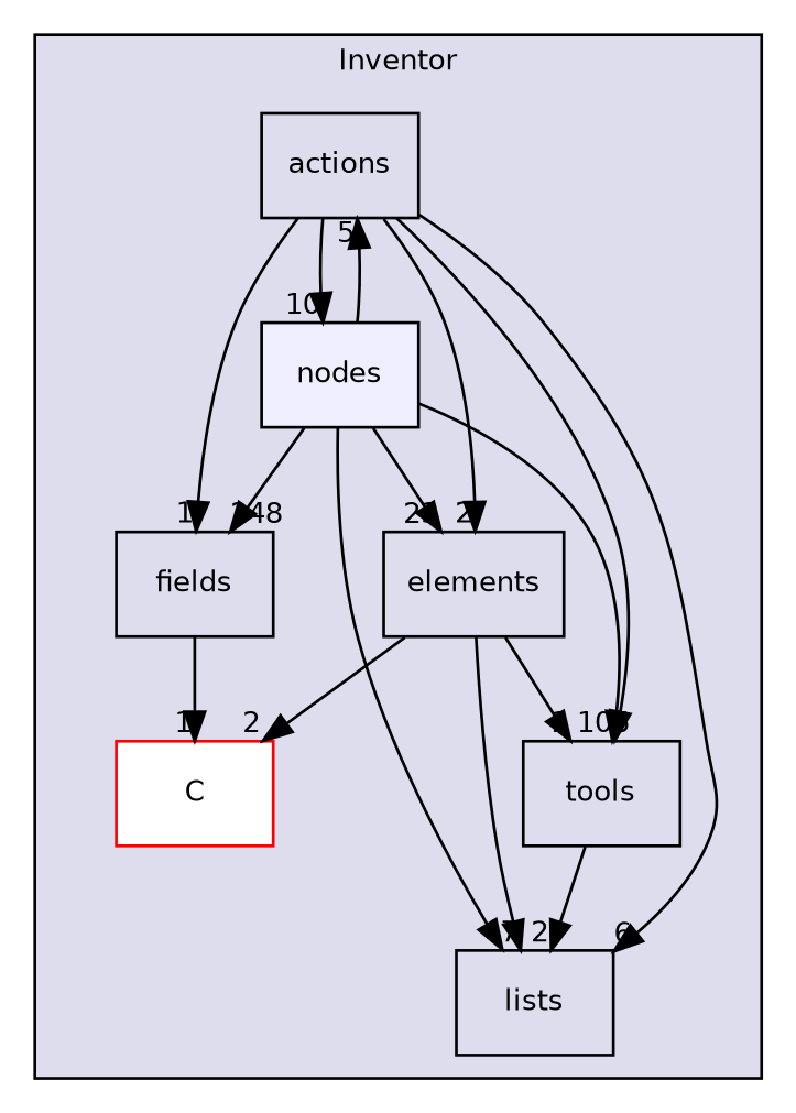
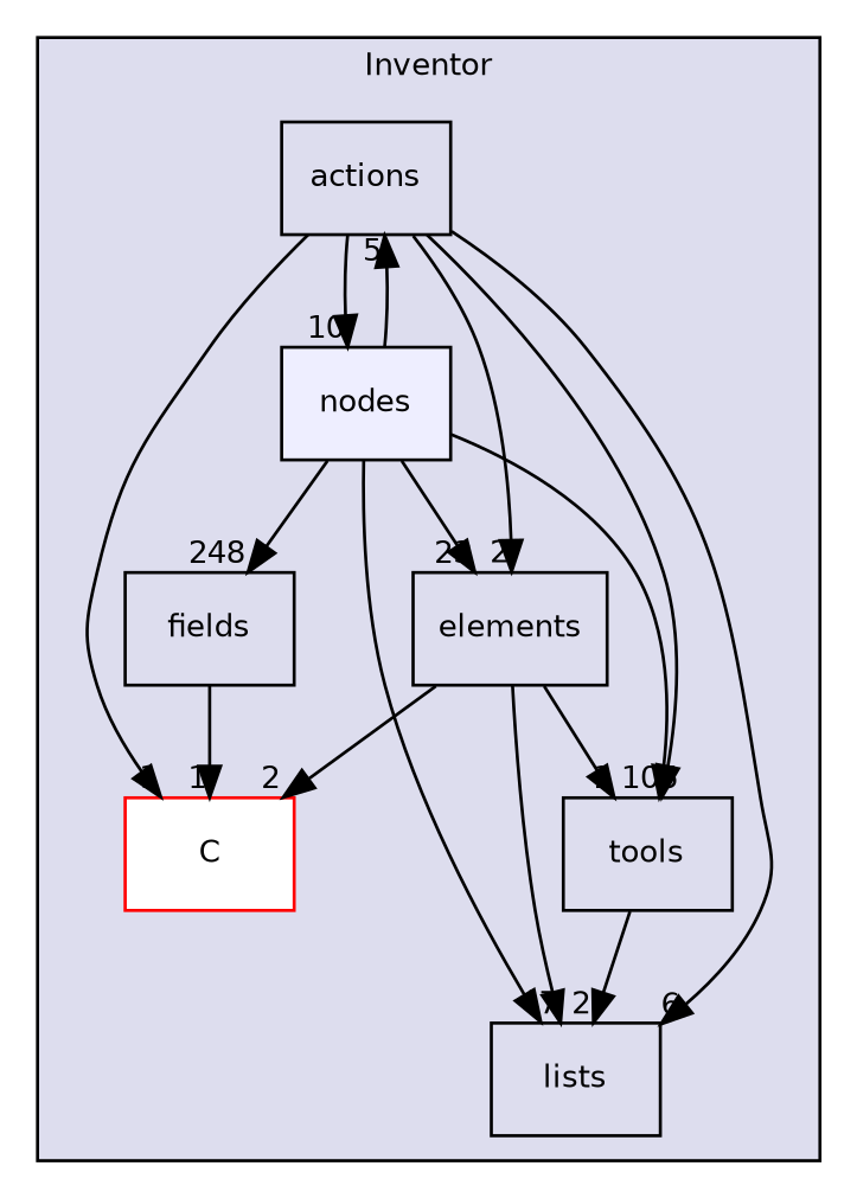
  digraph {
    compound=true
    node [fontname=Helvetica fontsize=10 shape=box]
    edge [headlabel=2 labeldistance=1.5 labelfontname=Helvetica labelfontsize=10]
    n1 [label=tools]
    n2 [label=fields]
    n3 [label=actions]
    n4 [label=elements]
    n5 [color=red fillcolor=white label=C style=filled]
    n6 [label=lists]
    n7 [fillcolor="#eeeeff" label=nodes pencolor=black style=filled]
    subgraph cluster_1 {
      bgcolor="#ddddee"
      fontname=Helvetica
      fontsize=10
      label=Inventor
      pencolor=black
      n1
      n2
      n3
      n4
      n5
      n6
      n7
    }
    n1 -> n6
    n2 -> n5 [headlabel=1]
    n3 -> n1 [headlabel=10]
    n3 -> n4
-   n3 -> n2 [headlabel=1]
+   n3 -> n5 [headlabel=1]
    n3 -> n6 [headlabel=6]
    n3 -> n7 [headlabel=10]
    n4 -> n1 [headlabel=1]
    n4 -> n5
    n4 -> n6 [headlabel=7]
    n7 -> n1 [headlabel=5]
    n7 -> n2 [headlabel=248]
    n7 -> n3 [headlabel=5]
    n7 -> n4 [headlabel=23]
    n7 -> n6 [headlabel=4]
  }
